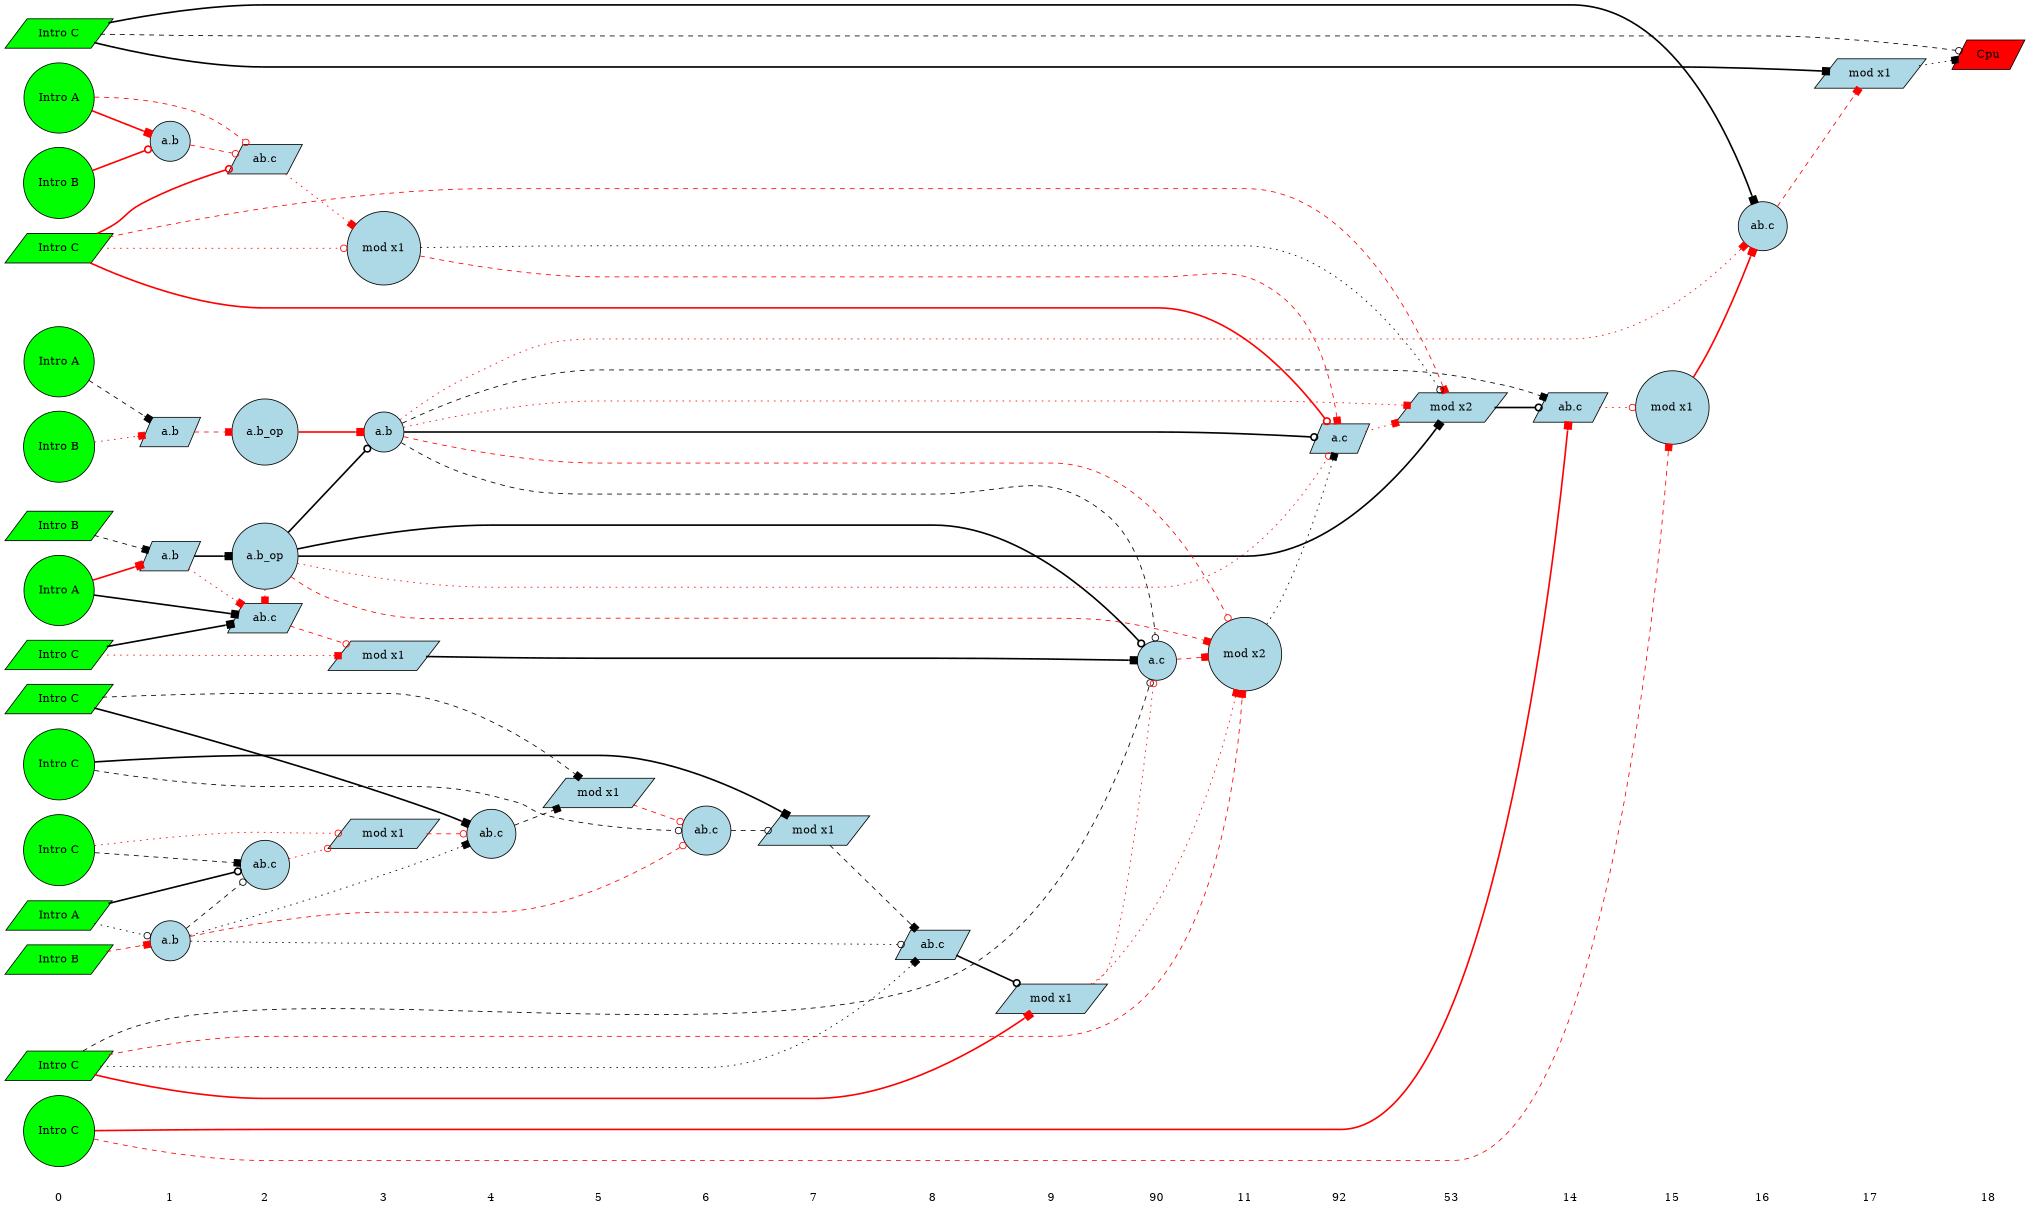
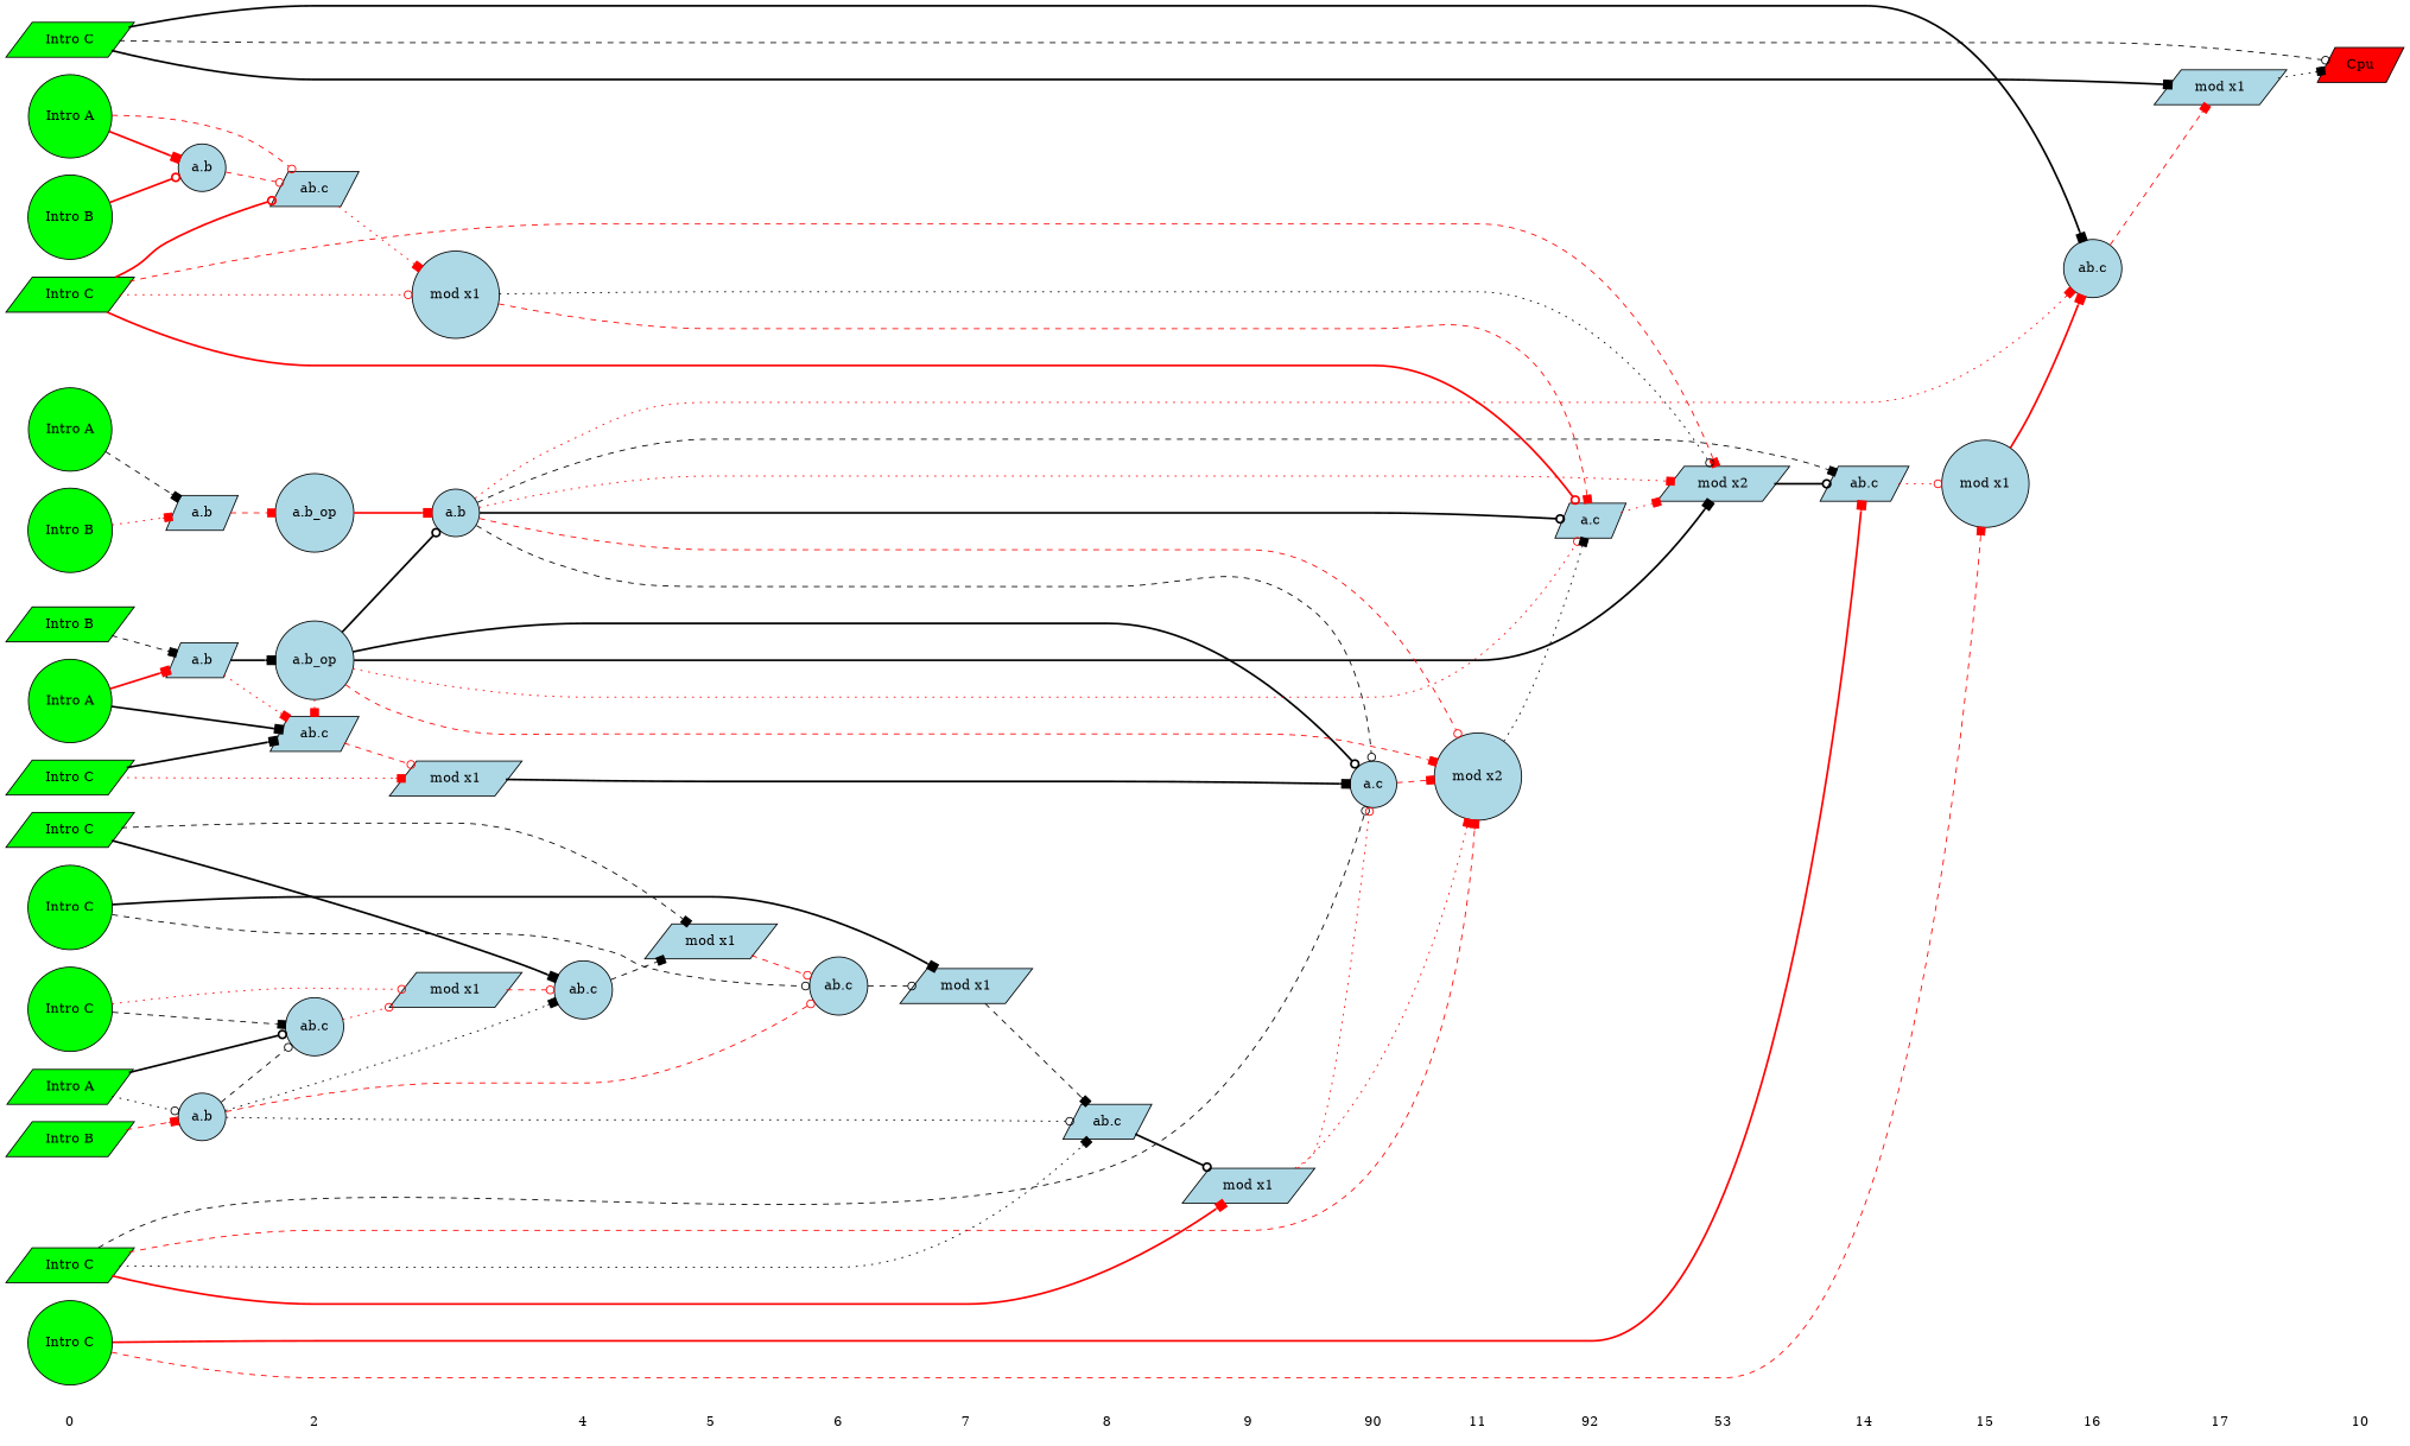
  digraph {
    rankdir=LR
    ranksep=.5
    node [shape=parallelogram fillcolor=lightblue style=filled]
    edge [style=dashed arrowhead=box color=red]
    0 [shape=plaintext fillcolor="" style=""]
    n2 [fillcolor=green label="Intro B" shape=circle]
    n3 [fillcolor=green label="Intro B"]
    n4 [fillcolor=green label="Intro A"]
    n5 [fillcolor=green label="Intro A" shape=circle]
    n6 [fillcolor=green label="Intro B"]
    n7 [fillcolor=green label="Intro A" shape=circle]
    n8 [fillcolor=green label="Intro B" shape=circle]
    n9 [fillcolor=green label="Intro A" shape=circle]
    n10 [fillcolor=green label="Intro C"]
    n11 [fillcolor=green label="Intro C"]
    n12 [fillcolor=green label="Intro C" shape=circle]
    n13 [fillcolor=green label="Intro C" shape=circle]
    n14 [fillcolor=green label="Intro C" shape=circle]
    n15 [fillcolor=green label="Intro C"]
    n16 [fillcolor=green label="Intro C"]
    n17 [fillcolor=green label="Intro C"]
-   1 [shape=plaintext fillcolor="" style=""]
    n19 [label="a.b"]
    n20 [label="a.b" shape=circle]
    n21 [label="a.b" shape=circle]
    n22 [label="a.b"]
    2 [shape=plaintext fillcolor="" style=""]
    n24 [label="ab.c" shape=circle]
    n25 [label="ab.c"]
    n26 [label="ab.c"]
    n27 [label="a.b_op" shape=circle]
    n28 [label="a.b_op" shape=circle]
-   3 [shape=plaintext fillcolor="" style=""]
    n30 [label="mod x1"]
    n31 [label="mod x1" shape=circle]
    n32 [label="mod x1"]
    n33 [label="a.b" shape=circle]
    4 [shape=plaintext fillcolor="" style=""]
    n35 [label="ab.c" shape=circle]
    5 [shape=plaintext fillcolor="" style=""]
    n37 [label="mod x1"]
    6 [shape=plaintext fillcolor="" style=""]
    n39 [label="ab.c" shape=circle]
    7 [shape=plaintext fillcolor="" style=""]
    n41 [label="mod x1"]
    8 [shape=plaintext fillcolor="" style=""]
    n43 [label="ab.c"]
    9 [shape=plaintext fillcolor="" style=""]
    n45 [label="mod x1"]
    n46 [label=90 shape=plaintext fillcolor="" style=""]
    n47 [label="a.c" shape=circle]
    11 [shape=plaintext fillcolor="" style=""]
    n49 [label="mod x2" shape=circle]
    n50 [label=92 shape=plaintext fillcolor="" style=""]
    n51 [label="a.c"]
    n52 [label=53 shape=plaintext fillcolor="" style=""]
    n53 [label="mod x2"]
    14 [shape=plaintext fillcolor="" style=""]
    n55 [label="ab.c"]
    15 [shape=plaintext fillcolor="" style=""]
    n57 [label="mod x1" shape=circle]
    16 [shape=plaintext fillcolor="" style=""]
    n59 [label="ab.c" shape=circle]
    17 [shape=plaintext fillcolor="" style=""]
    n61 [label="mod x1"]
-   18 [shape=plaintext fillcolor="" style=""]
+   18 [shape=plaintext label=10 fillcolor="" style=""]
    n63 [fillcolor=red label=Cpu]
    subgraph sub_1 {
      rank=same
      0
      n2
      n3
      n4
      n5
      n6
      n7
      n8
      n9
      n10
      n11
      n12
      n13
      n14
      n15
      n16
      n17
    }
    subgraph sub_2 {
      rank=same
-     1
      n19
      n20
      n21
      n22
    }
    subgraph sub_3 {
      rank=same
      2
      n24
      n25
      n26
      n27
      n28
    }
    subgraph sub_4 {
      rank=same
-     3
      n30
      n31
      n32
      n33
    }
    subgraph sub_5 {
      rank=same
      4
      n35
    }
    subgraph sub_6 {
      rank=same
      5
      n37
    }
    subgraph sub_7 {
      rank=same
      6
      n39
    }
    subgraph sub_8 {
      rank=same
      7
      n41
    }
    subgraph sub_9 {
      rank=same
      8
      n43
    }
    subgraph sub_10 {
      rank=same
      9
      n45
    }
    subgraph sub_11 {
      rank=same
      n46
      n47
    }
    subgraph sub_12 {
      rank=same
      11
      n49
    }
    subgraph sub_13 {
      rank=same
      n50
      n51
    }
    subgraph sub_14 {
      rank=same
      n52
      n53
    }
    subgraph sub_15 {
      rank=same
      14
      n55
    }
    subgraph sub_16 {
      rank=same
      15
      n57
    }
    subgraph sub_17 {
      rank=same
      16
      n59
    }
    subgraph sub_18 {
      rank=same
      17
      n61
    }
    subgraph sub_19 {
      rank=same
      18
      n63
    }
-   0 -> 1 [style=invis arrowhead="" color=""]
    n2 -> n22 [style=dotted]
    n3 -> n19 [color=black]
    n4 -> n20 [arrowhead=odot color=black style=dotted]
    n4 -> n24 [arrowhead=odot color=black style=bold]
    n5 -> n22 [color=black]
    n6 -> n20
    n7 -> n19 [style=bold]
    n7 -> n26 [color=black style=bold]
    n8 -> n21 [arrowhead=odot style=bold]
    n9 -> n21 [style=bold]
    n9 -> n25 [arrowhead=odot]
    n10 -> n25 [arrowhead=odot style=bold]
    n10 -> n31 [arrowhead=odot style=dotted]
    n10 -> n51 [arrowhead=odot style=bold]
    n10 -> n53
    n11 -> n26 [color=black style=bold]
    n11 -> n32 [style=dotted]
    n12 -> n24 [color=black]
    n12 -> n30 [arrowhead=odot style=dotted]
    n13 -> n55 [style=bold]
    n13 -> n57
    n14 -> n39 [arrowhead=odot color=black]
    n14 -> n41 [color=black style=bold]
    n15 -> n43 [color=black style=dotted]
    n15 -> n45 [style=bold]
    n15 -> n47 [arrowhead=odot color=black]
    n15 -> n49
    n16 -> n59 [color=black style=bold]
    n16 -> n61 [color=black style=bold]
    n16 -> n63 [arrowhead=odot color=black]
    n17 -> n35 [color=black style=bold]
    n17 -> n37 [color=black]
-   1 -> 2 [style=invis arrowhead="" color=""]
    n19 -> n26 [style=dotted]
    n19 -> n27 [color=black style=bold]
    n20 -> n24 [arrowhead=odot color=black]
    n20 -> n35 [color=black style=dotted]
    n20 -> n39 [arrowhead=odot]
    n20 -> n43 [arrowhead=odot color=black style=dotted]
    n21 -> n25 [arrowhead=odot]
    n22 -> n28
-   2 -> 3 [style=invis arrowhead="" color=""]
    n24 -> n30 [arrowhead=odot style=dotted]
    n25 -> n31 [style=dotted]
    n26 -> n32 [arrowhead=odot]
    n27 -> n26 [style=dotted]
    n27 -> n33 [arrowhead=odot color=black style=bold]
    n27 -> n47 [arrowhead=odot color=black style=bold]
    n27 -> n49
    n27 -> n51 [arrowhead=odot style=dotted]
    n27 -> n53 [color=black style=bold]
    n28 -> n33 [style=bold]
-   3 -> 4 [style=invis arrowhead="" color=""]
    n30 -> n35 [arrowhead=odot]
    n31 -> n51
    n31 -> n53 [arrowhead=odot color=black style=dotted]
    n32 -> n47 [color=black style=bold]
    n33 -> n47 [arrowhead=odot color=black]
    n33 -> n49 [arrowhead=odot]
    n33 -> n51 [arrowhead=odot color=black style=bold]
    n33 -> n53 [style=dotted]
    n33 -> n55 [color=black]
    n33 -> n59 [style=dotted]
    4 -> 5 [style=invis arrowhead="" color=""]
    n35 -> n37 [color=black]
    5 -> 6 [style=invis arrowhead="" color=""]
    n37 -> n39 [arrowhead=odot]
    6 -> 7 [style=invis arrowhead="" color=""]
    n39 -> n41 [arrowhead=odot color=black]
    7 -> 8 [style=invis arrowhead="" color=""]
    n41 -> n43 [color=black]
    8 -> 9 [style=invis arrowhead="" color=""]
    n43 -> n45 [arrowhead=odot color=black style=bold]
    9 -> n46 [style=invis arrowhead="" color=""]
    n45 -> n47 [arrowhead=odot style=dotted]
    n45 -> n49 [style=dotted]
    n46 -> 11 [style=invis arrowhead="" color=""]
    n47 -> n49
    11 -> n50 [style=invis arrowhead="" color=""]
    n49 -> n51 [color=black style=dotted]
    n50 -> n52 [style=invis arrowhead="" color=""]
    n51 -> n53 [style=dotted]
    n52 -> 14 [style=invis arrowhead="" color=""]
    n53 -> n55 [arrowhead=odot color=black style=bold]
    14 -> 15 [style=invis arrowhead="" color=""]
    n55 -> n57 [arrowhead=odot style=dotted]
    15 -> 16 [style=invis arrowhead="" color=""]
    n57 -> n59 [style=bold]
    16 -> 17 [style=invis arrowhead="" color=""]
    n59 -> n61
    17 -> 18 [style=invis arrowhead="" color=""]
    n61 -> n63 [color=black style=dotted]
  }
